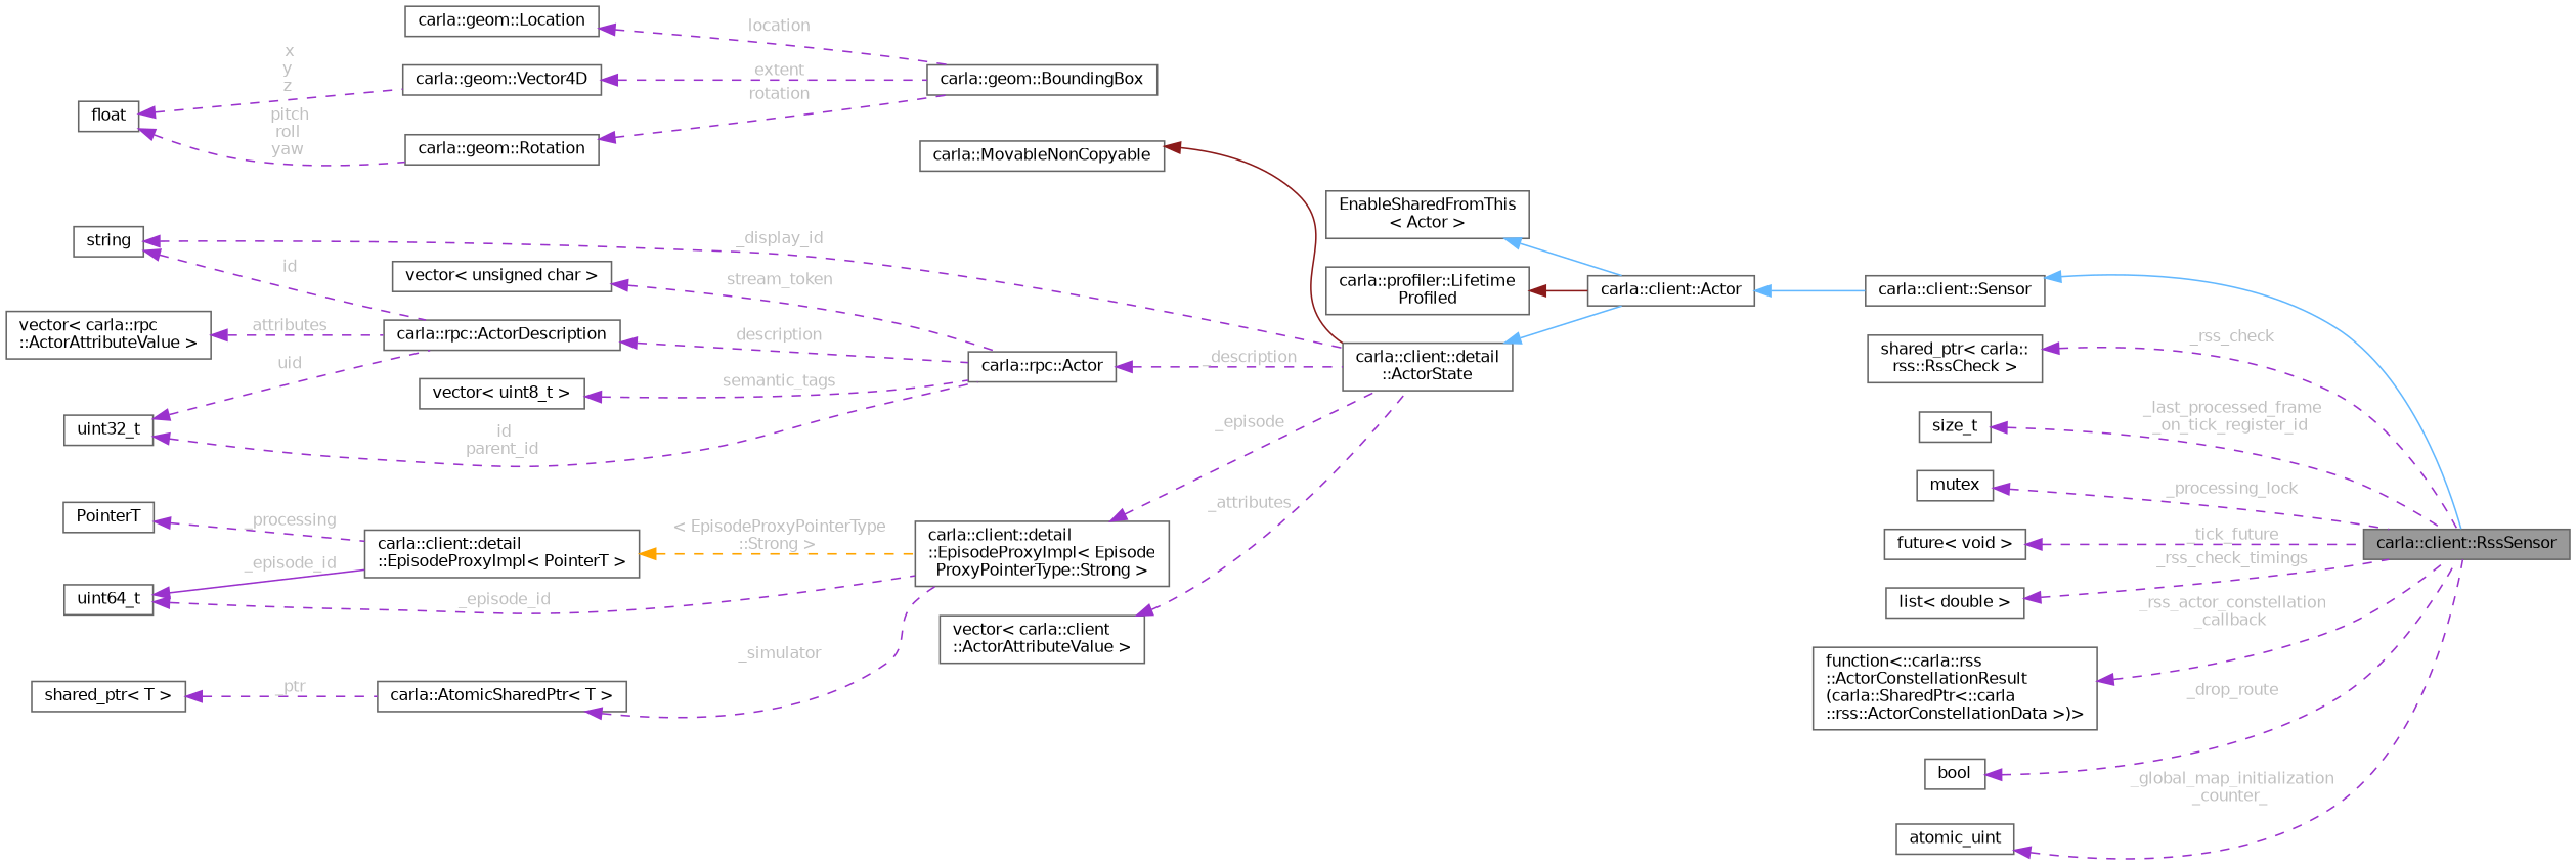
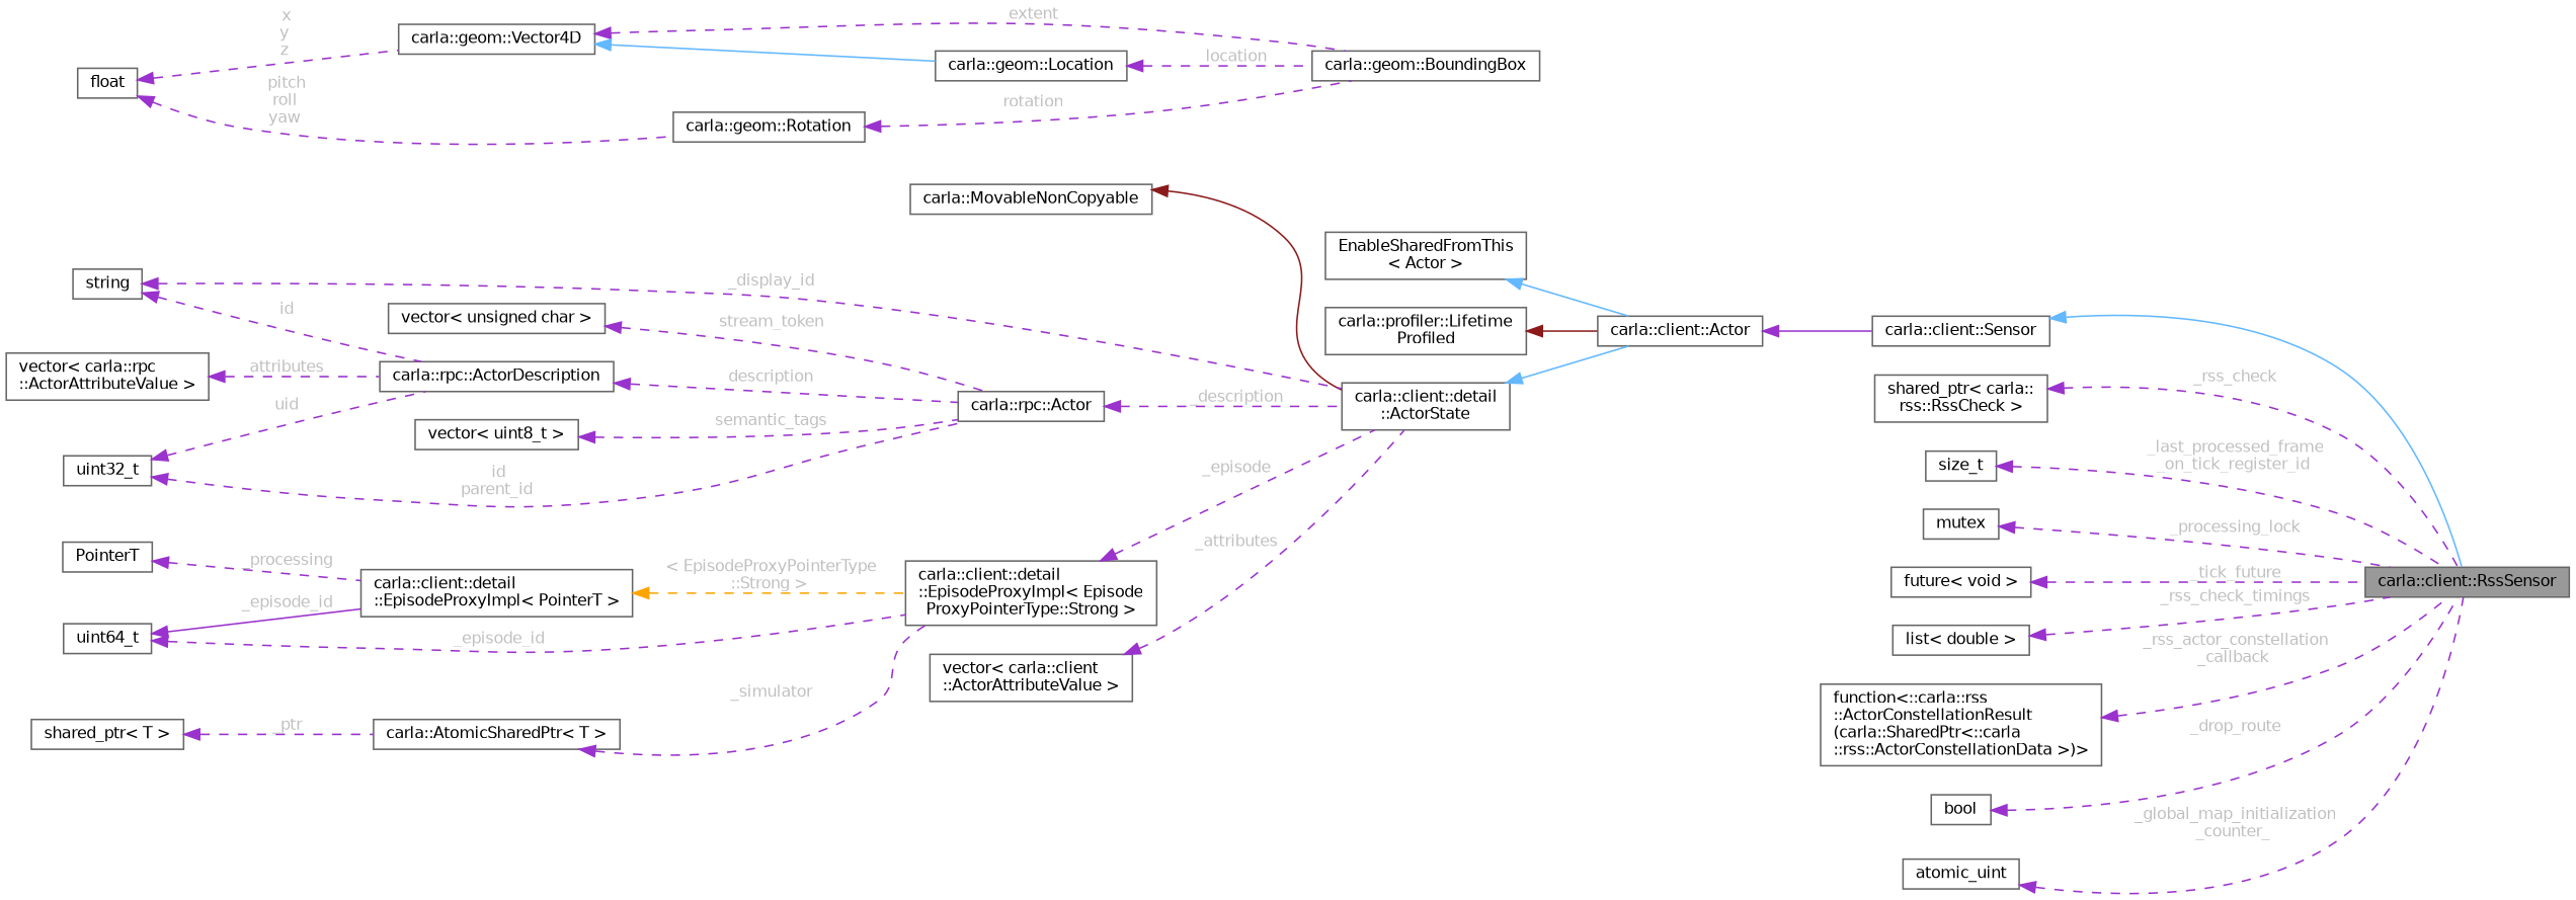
  digraph {
    rankdir=LR
    node [color=gray40 fillcolor=white fontname=Helvetica fontsize=10 shape=box style=filled]
    edge [color=darkorchid3 dir=back fontname=Helvetica fontsize=10 labelfontname=Helvetica labelfontsize=10 style=dashed fontcolor=grey]
    n1 [fillcolor=grey60 fontcolor=black height=0.2 label="carla::client::RssSensor" width=0.4]
    n2 [height=0.2 label="carla::client::Sensor" width=0.4]
    n3 [height=0.2 label="carla::client::Actor" width=0.4]
    n4 [height=0.2 label="EnableSharedFromThis\l\< Actor \>" width=0.4]
    n5 [height=0.2 label="carla::profiler::Lifetime\lProfiled" width=0.4]
    n6 [height=0.2 label="carla::client::detail\l::ActorState" width=0.4]
    n7 [height=0.2 label="carla::MovableNonCopyable" width=0.4]
    n8 [height=0.2 label="carla::rpc::Actor" width=0.4]
    n9 [height=0.2 label=uint32_t width=0.4]
    n10 [height=0.2 label="carla::rpc::ActorDescription" width=0.4]
    n11 [height=0.2 label=string width=0.4]
    n12 [height=0.2 label="vector\< carla::rpc\l::ActorAttributeValue \>" width=0.4]
    n13 [height=0.2 label="carla::geom::BoundingBox" width=0.4]
    n14 [height=0.2 label="carla::geom::Location" width=0.4]
    n15 [height=0.2 label="carla::geom::Vector4D" width=0.4]
    n16 [height=0.2 label=float width=0.4]
    n17 [height=0.2 label="carla::geom::Rotation" width=0.4]
    n18 [height=0.2 label="vector\< uint8_t \>" width=0.4]
    n19 [height=0.2 label="vector\< unsigned char \>" width=0.4]
    n20 [height=0.2 label="carla::client::detail\l::EpisodeProxyImpl\< Episode\lProxyPointerType::Strong \>" width=0.4]
    n21 [height=0.2 label=uint64_t width=0.4]
    n22 [height=0.2 label="carla::client::detail\l::EpisodeProxyImpl\< PointerT \>" width=0.4]
    n23 [height=0.2 label="carla::AtomicSharedPtr\< T \>" width=0.4]
    n24 [height=0.2 label="shared_ptr\< T \>" width=0.4]
    n25 [height=0.2 label=PointerT width=0.4]
    n26 [height=0.2 label="vector\< carla::client\l::ActorAttributeValue \>" width=0.4]
    n27 [height=0.2 label="shared_ptr\< carla::\lrss::RssCheck \>" width=0.4]
    n28 [height=0.2 label=size_t width=0.4]
    n29 [height=0.2 label=mutex width=0.4]
    n30 [height=0.2 label="future\< void \>" width=0.4]
    n31 [height=0.2 label="list\< double \>" width=0.4]
    n32 [height=0.2 label="function\<::carla::rss\l::ActorConstellationResult\l(carla::SharedPtr\<::carla\l::rss::ActorConstellationData \>)\>" width=0.4]
    n33 [height=0.2 label=bool width=0.4]
    n34 [height=0.2 label=atomic_uint width=0.4]
    n2 -> n1 [color=steelblue1 style=solid fontcolor=""]
-   n3 -> n2 [color=steelblue1 style=solid fontcolor=""]
+   n3 -> n2 [style=solid fontcolor=""]
    n4 -> n3 [color=steelblue1 style=solid fontcolor=""]
    n5 -> n3 [color=firebrick4 style=solid fontcolor=""]
    n6 -> n3 [color=steelblue1 style=solid fontcolor=""]
    n7 -> n6 [color=firebrick4 style=solid fontcolor=""]
    n8 -> n6 [label=" _description"]
    n9 -> n8 [label=" id\nparent_id"]
    n9 -> n10 [label=" uid"]
    n10 -> n8 [label=" description"]
    n11 -> n6 [label=" _display_id"]
    n11 -> n10 [label=" id"]
    n12 -> n10 [label=" attributes"]
    n14 -> n13 [label=" location"]
    n15 -> n13 [label=" extent"]
+   n15 -> n14 [color=steelblue1 style=solid fontcolor=""]
    n16 -> n15 [label=" x\ny\nz"]
    n16 -> n17 [label=" pitch\nroll\nyaw"]
    n17 -> n13 [label=" rotation"]
    n18 -> n8 [label=" semantic_tags"]
    n19 -> n8 [label=" stream_token"]
    n20 -> n6 [label=" _episode"]
    n21 -> n20 [label=" _episode_id"]
    n21 -> n22 [label=" _episode_id" style=solid]
    n22 -> n20 [color=orange label=" \< EpisodeProxyPointerType\l::Strong \>"]
    n23 -> n20 [label=" _simulator"]
    n24 -> n23 [label=" _ptr"]
    n25 -> n22 [label=" _processing"]
    n26 -> n6 [label=" _attributes"]
    n27 -> n1 [label=" _rss_check"]
    n28 -> n1 [label=" _last_processed_frame\n_on_tick_register_id"]
    n29 -> n1 [label=" _processing_lock"]
    n30 -> n1 [label=" _tick_future"]
    n31 -> n1 [label=" _rss_check_timings"]
    n32 -> n1 [label=" _rss_actor_constellation\l_callback"]
    n33 -> n1 [label=" _drop_route"]
    n34 -> n1 [label=" _global_map_initialization\l_counter_"]
  }
